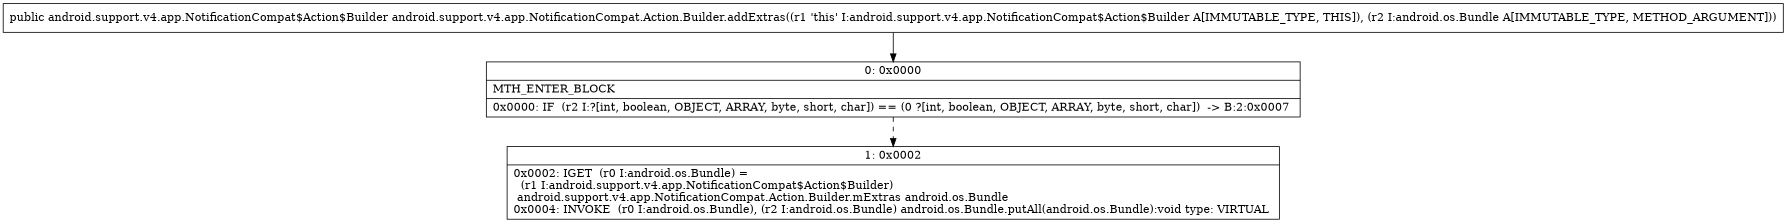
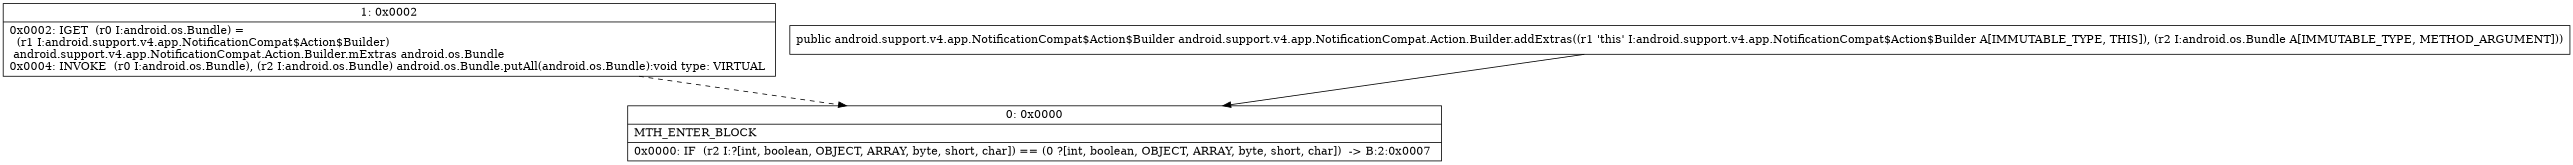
  digraph {
    node [shape=record]
    n1 [label="{0\:\ 0x0000|MTH_ENTER_BLOCK\l|0x0000: IF  (r2 I:?[int, boolean, OBJECT, ARRAY, byte, short, char]) == (0 ?[int, boolean, OBJECT, ARRAY, byte, short, char])  \-\> B:2:0x0007 \l}"]
    n2 [label="{1\:\ 0x0002|0x0002: IGET  (r0 I:android.os.Bundle) = \l  (r1 I:android.support.v4.app.NotificationCompat$Action$Builder)\l android.support.v4.app.NotificationCompat.Action.Builder.mExtras android.os.Bundle \l0x0004: INVOKE  (r0 I:android.os.Bundle), (r2 I:android.os.Bundle) android.os.Bundle.putAll(android.os.Bundle):void type: VIRTUAL \l}"]
    n3 [label="{public android.support.v4.app.NotificationCompat$Action$Builder android.support.v4.app.NotificationCompat.Action.Builder.addExtras((r1 'this' I:android.support.v4.app.NotificationCompat$Action$Builder A[IMMUTABLE_TYPE, THIS]), (r2 I:android.os.Bundle A[IMMUTABLE_TYPE, METHOD_ARGUMENT])) }"]
-   n1 -> n2 [style=dashed]
+   n2 -> n1 [style=dashed]
    n3 -> n1
  }
